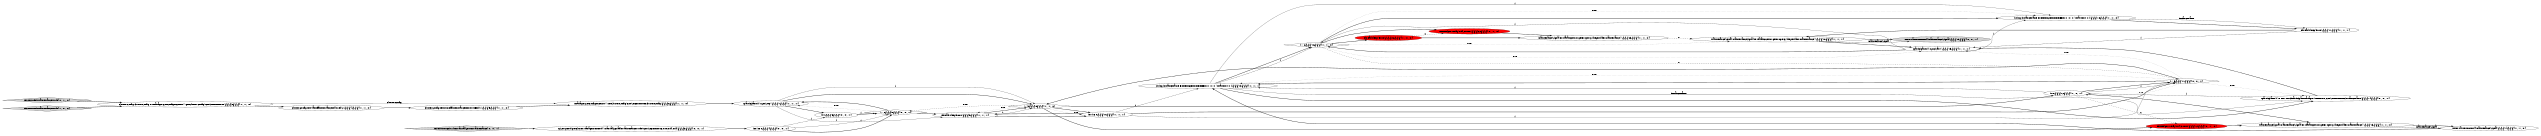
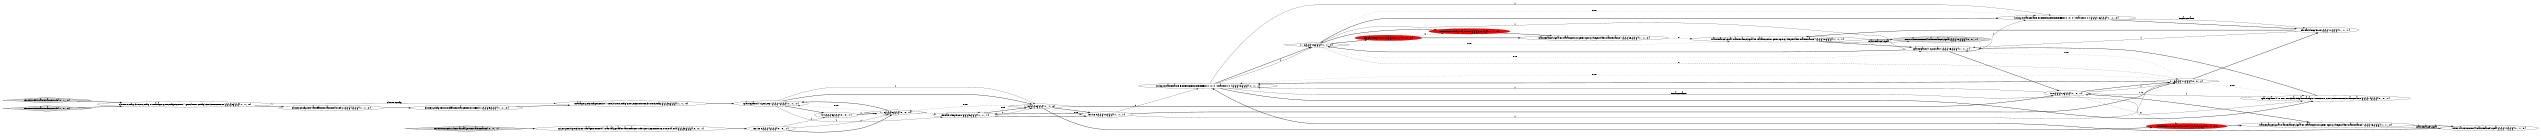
  digraph {
    rankdir=LR
    node [fillcolor=white shape=ellipse style=filled]
    edge [style=bold]
    n1 [label="clusterConfig.setNumOfflineInstancesForAutoExit(1)@@@5@@@['1', '1', '0']"]
    n2 [label="_manager.getConfigAccessor().setClusterConfig(CLUSTER_NAME,clusterConfig)@@@6@@@['1', '1', '0']"]
    n3 [label="_participants(i(.syncStop()@@@7@@@['1', '1', '1']"]
    n4 [label="i++@@@6@@@['0', '0', '1']"]
    n5 [label="i < 2@@@5@@@['0', '0', '1']" shape=diamond]
    n6 [label="Thread.sleep(500L)@@@9@@@['1', '1', '1']"]
    n7 [label="_gSetupTool.getClusterManagementTool().manuallyEnableMaintenanceMode(CLUSTER_NAME,true,null,null)@@@3@@@['0', '0', '1']"]
    n8 [label="int i = 0@@@4@@@['0', '0', '1']"]
    n9 [label="i < 2@@@16@@@['1', '1', '0']" shape=diamond]
    n10 [fillcolor=red label="TestHelper.verify(null,2000L)@@@22@@@['0', '1', '0']"]
    n11 [label="MaintenanceSignal maintenanceSignal = _dataAccessor.getProperty(_keyBuilder.maintenance())@@@18@@@['1', '1', '1']"]
    n12 [fillcolor=red label="Thread.sleep(500L)@@@22@@@['1', '0', '0']"]
    n13 [label="i < 3@@@11@@@['0', '0', '1']" shape=diamond]
    n14 [label="String instanceName = PARTICIPANT_PREFIX + \"_\" + (_startPort + i)@@@18@@@['1', '1', '0']"]
    n15 [label="_participants(i(.syncStart()@@@15@@@['1', '1', '1']"]
    n16 [label="maintenanceSignal = _dataAccessor.getProperty(_keyBuilder.maintenance())@@@23@@@['1', '1', '0']"]
    n17 [fillcolor=lightgray label="Assert.assertNotNull(maintenanceSignal)@@@19@@@['0', '0', '1']"]
    n18 [label="Thread.sleep(500L)@@@17@@@['1', '1', '1']"]
    n19 [label="i++@@@12@@@['1', '0', '1']"]
    n20 [label="String instanceName = PARTICIPANT_PREFIX + \"_\" + (_startPort + i)@@@13@@@['1', '1', '1']"]
    n21 [label="_participants(i( = new MockParticipantManager(ZK_ADDR,CLUSTER_NAME,instanceName)@@@14@@@['0', '0', '1']"]
    n22 [label="ClusterConfig clusterConfig = _manager.getConfigAccessor().getClusterConfig(CLUSTER_NAME)@@@3@@@['1', '1', '0']"]
    n23 [label="clusterConfig.setMaxOfflineInstancesAllowed(2)@@@4@@@['1', '1', '0']"]
    n24 [label="MaintenanceSignal maintenanceSignal = _dataAccessor.getProperty(_keyBuilder.maintenance())@@@13@@@['1', '1', '0']"]
    n25 [fillcolor=red label="TestHelper.verify(null,2000L)@@@12@@@['0', '1', '0']"]
    n26 [label="Assert.assertNotNull(maintenanceSignal)@@@14@@@['1', '1', '0']"]
    n27 [fillcolor=lightgray label="testNoAutoExitWhenManuallyPutInMaintenance['0', '0', '1']" shape=diamond]
    n28 [fillcolor=lightgray label="testAutoExitMaintenanceMode['0', '1', '0']" shape=diamond]
    n29 [label="i < 3@@@8@@@['1', '1', '0']" shape=diamond]
    n30 [label="int i = 0@@@10@@@['1', '1', '1']"]
    n31 [fillcolor=lightgray label="testAutoExitMaintenanceMode['1', '0', '0']" shape=diamond]
    n1 -> n2
    n2 -> n3
    n3 -> n4
    n3 -> n6 [label=i style=solid]
    n3 -> n29 [label=i style=solid]
    n3 -> n29
    n4 -> n5 [label=i style=solid]
    n4 -> n5
    n5 -> n3 [label=true style=dotted]
    n5 -> n3
-   n5 -> n6
+   n5 -> n6 [style=dashed]
    n6 -> n29
    n6 -> n29 [label=i style=solid]
    n6 -> n30
    n7 -> n8
    n8 -> n4 [label=i style=solid]
    n8 -> n5 [label=i style=solid]
    n8 -> n5
    n9 -> n10
    n9 -> n11 [label=true style=dotted]
    n9 -> n12
    n9 -> n13 [label=0 style=dashed]
    n9 -> n14
    n9 -> n14 [label=true style=dotted]
    n9 -> n15 [label=true style=dotted]
    n10 -> n16
    n11 -> n15
    n11 -> n17
    n11 -> n17 [label=maintenanceSignal style=solid]
    n12 -> n10 [label=0 style=dashed]
    n12 -> n16
    n13 -> n15 [label=true style=dotted]
-   n13 -> n29
+   n13 -> n18
    n13 -> n19 [label=true style=dotted]
    n13 -> n20 [label=true style=dotted]
    n13 -> n20
    n13 -> n21 [label=true style=dotted]
    n14 -> n18
    n14 -> n18 [label=instanceName style=solid]
    n15 -> n9 [label=i style=solid]
    n15 -> n9
    n15 -> n14 [label=i style=solid]
+   n15 -> n19
    n16 -> n11 [label=0 style=dashed]
    n18 -> n11
    n18 -> n15 [label=i style=solid]
    n19 -> n13 [label=i style=solid]
    n19 -> n13
    n19 -> n20 [label=i style=solid]
    n19 -> n24
    n19 -> n25 [label=0 style=dashed]
    n20 -> n9
    n20 -> n9 [label=i style=solid]
    n20 -> n14 [label=i style=solid]
    n20 -> n21 [label=instanceName style=solid]
    n20 -> n21
    n21 -> n15
    n21 -> n19 [label=i style=solid]
    n22 -> n2 [label=clusterConfig style=solid]
    n22 -> n23
    n23 -> n1
    n24 -> n26 [label=maintenanceSignal style=solid]
    n24 -> n26
    n25 -> n24
    n26 -> n20
    n27 -> n7
    n28 -> n22
    n29 -> n5 [label=true style=dashed]
    n29 -> n6 [label=true style=dotted]
    n29 -> n19
    n29 -> n25
    n29 -> n30
    n29 -> n30 [label=true style=dotted]
    n30 -> n6
    n30 -> n13
    n30 -> n13 [label=i style=solid]
    n30 -> n20 [label=i style=solid]
    n31 -> n22
  }
